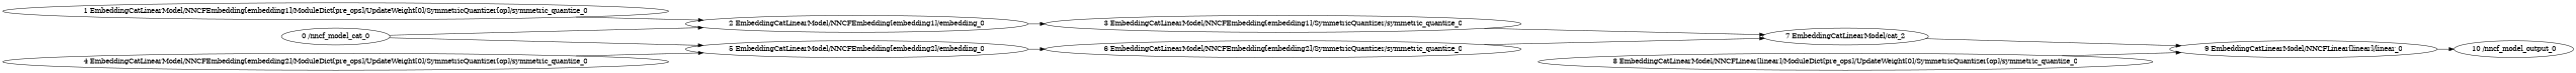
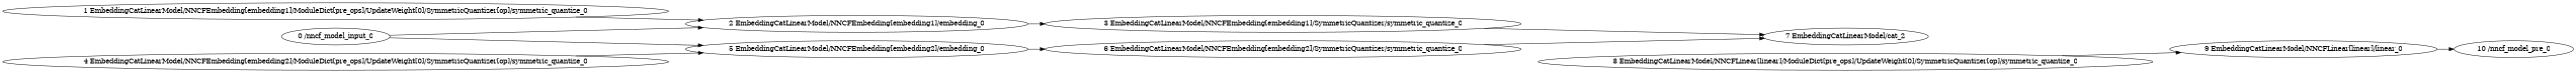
  strict digraph {
    rankdir=LR
    node [type=symmetric_quantize]
-   "0 /nncf_model_input_0" [type=nncf_model_input label="0 /nncf_model_cat_0"]
+   "0 /nncf_model_input_0" [type=nncf_model_input]
    "2 EmbeddingCatLinearModel/NNCFEmbedding[embedding1]/embedding_0" [type=embedding]
    "5 EmbeddingCatLinearModel/NNCFEmbedding[embedding2]/embedding_0" [type=embedding]
    "3 EmbeddingCatLinearModel/NNCFEmbedding[embedding1]/SymmetricQuantizer/symmetric_quantize_0"
    "6 EmbeddingCatLinearModel/NNCFEmbedding[embedding2]/SymmetricQuantizer/symmetric_quantize_0"
    "1 EmbeddingCatLinearModel/NNCFEmbedding[embedding1]/ModuleDict[pre_ops]/UpdateWeight[0]/SymmetricQuantizer[op]/symmetric_quantize_0"
    n7 [label="7 EmbeddingCatLinearModel/cat_2" type=cat]
    "9 EmbeddingCatLinearModel/NNCFLinear[linear]/linear_0" [type=linear]
    "4 EmbeddingCatLinearModel/NNCFEmbedding[embedding2]/ModuleDict[pre_ops]/UpdateWeight[0]/SymmetricQuantizer[op]/symmetric_quantize_0"
-   "10 /nncf_model_output_0" [type=nncf_model_output]
+   "10 /nncf_model_output_0" [type=nncf_model_output label="10 /nncf_model_pre_0"]
    "8 EmbeddingCatLinearModel/NNCFLinear[linear]/ModuleDict[pre_ops]/UpdateWeight[0]/SymmetricQuantizer[op]/symmetric_quantize_0"
    "0 /nncf_model_input_0" -> "2 EmbeddingCatLinearModel/NNCFEmbedding[embedding1]/embedding_0"
    "0 /nncf_model_input_0" -> "5 EmbeddingCatLinearModel/NNCFEmbedding[embedding2]/embedding_0"
    "2 EmbeddingCatLinearModel/NNCFEmbedding[embedding1]/embedding_0" -> "3 EmbeddingCatLinearModel/NNCFEmbedding[embedding1]/SymmetricQuantizer/symmetric_quantize_0"
    "5 EmbeddingCatLinearModel/NNCFEmbedding[embedding2]/embedding_0" -> "6 EmbeddingCatLinearModel/NNCFEmbedding[embedding2]/SymmetricQuantizer/symmetric_quantize_0"
    "3 EmbeddingCatLinearModel/NNCFEmbedding[embedding1]/SymmetricQuantizer/symmetric_quantize_0" -> n7
    "6 EmbeddingCatLinearModel/NNCFEmbedding[embedding2]/SymmetricQuantizer/symmetric_quantize_0" -> n7
    "1 EmbeddingCatLinearModel/NNCFEmbedding[embedding1]/ModuleDict[pre_ops]/UpdateWeight[0]/SymmetricQuantizer[op]/symmetric_quantize_0" -> "2 EmbeddingCatLinearModel/NNCFEmbedding[embedding1]/embedding_0"
-   n7 -> "9 EmbeddingCatLinearModel/NNCFLinear[linear]/linear_0"
    "9 EmbeddingCatLinearModel/NNCFLinear[linear]/linear_0" -> "10 /nncf_model_output_0"
    "4 EmbeddingCatLinearModel/NNCFEmbedding[embedding2]/ModuleDict[pre_ops]/UpdateWeight[0]/SymmetricQuantizer[op]/symmetric_quantize_0" -> "5 EmbeddingCatLinearModel/NNCFEmbedding[embedding2]/embedding_0"
    "8 EmbeddingCatLinearModel/NNCFLinear[linear]/ModuleDict[pre_ops]/UpdateWeight[0]/SymmetricQuantizer[op]/symmetric_quantize_0" -> "9 EmbeddingCatLinearModel/NNCFLinear[linear]/linear_0"
  }
